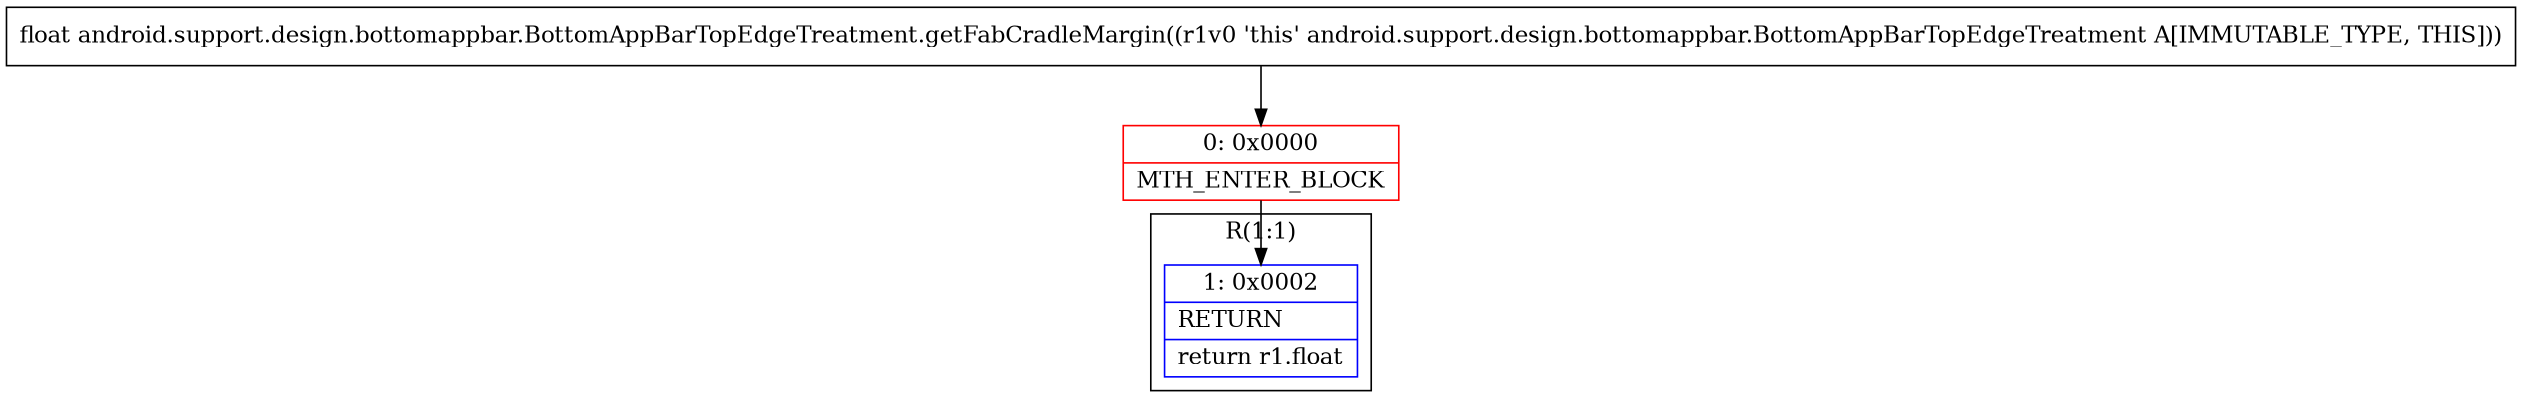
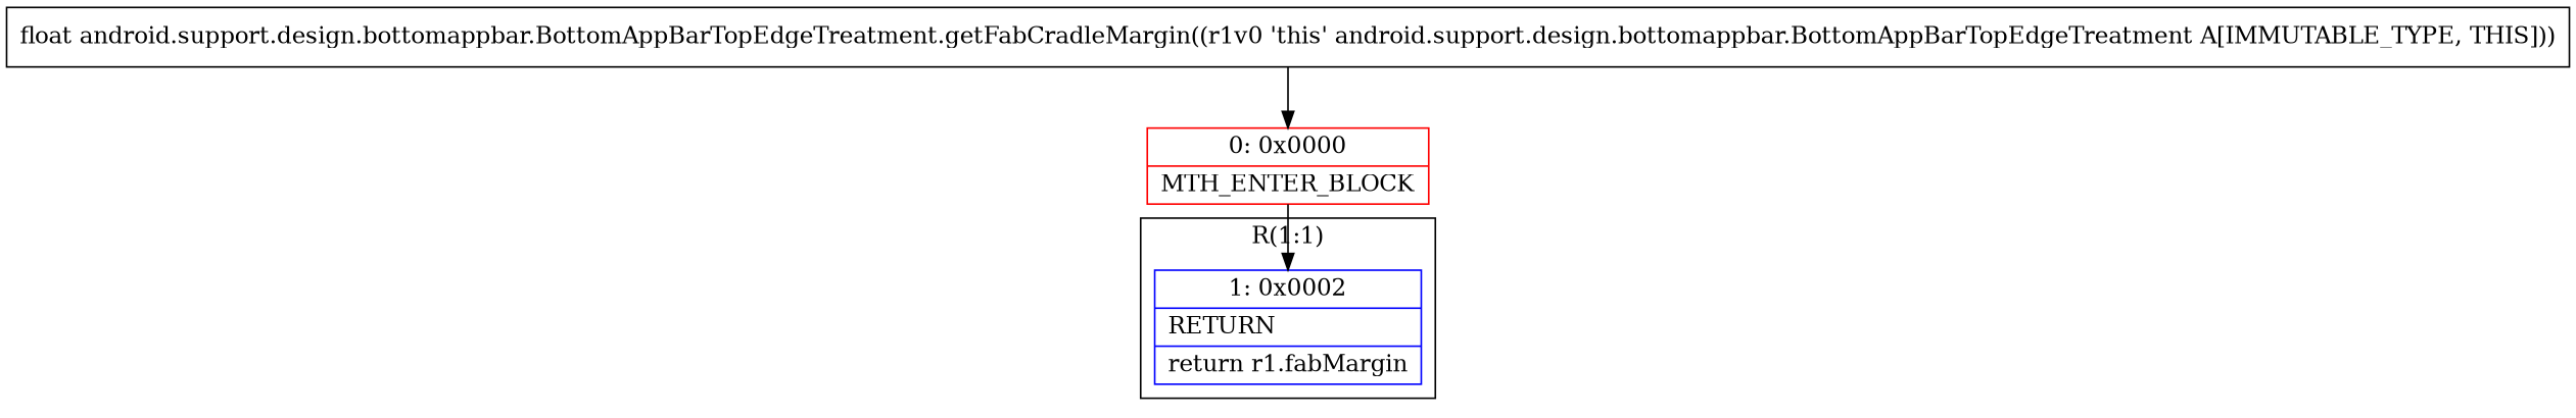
  digraph {
    node [shape=record]
-   n1 [color=blue label="{1\:\ 0x0002|RETURN\l|return r1.float\l}"]
+   n1 [color=blue label="{1\:\ 0x0002|RETURN\l|return r1.fabMargin\l}"]
    n2 [color=red label="{0\:\ 0x0000|MTH_ENTER_BLOCK\l}"]
    n3 [label="{float android.support.design.bottomappbar.BottomAppBarTopEdgeTreatment.getFabCradleMargin((r1v0 'this' android.support.design.bottomappbar.BottomAppBarTopEdgeTreatment A[IMMUTABLE_TYPE, THIS])) }"]
    subgraph cluster_1 {
      label="R(1:1)"
      n1
    }
    n2 -> n1
    n3 -> n2
  }
